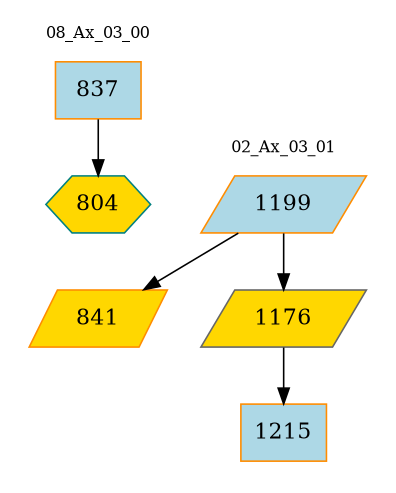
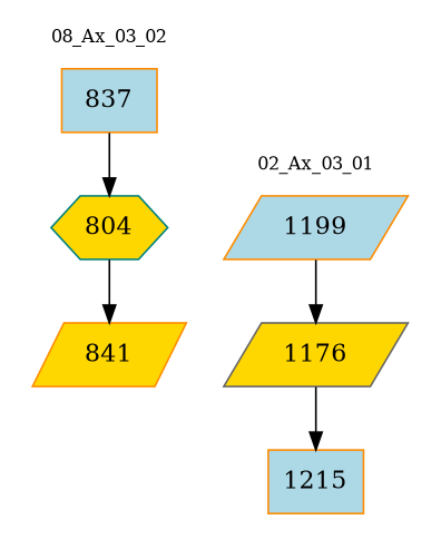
  digraph {
    node [color=darkorange fillcolor=lightblue shape=parallelogram style=filled]
    edge [color=black]
    n1 [label=837 shape=box]
    n2 [color=teal fillcolor=gold label=804 shape=hexagon]
    n3 [fillcolor=gold label=841]
    n4 [label=1199]
    n5 [color=gray40 fillcolor=gold label=1176]
    n6 [label=1215 shape=box]
    subgraph cluster_1 {
      color=white
      fontsize=10
-     label="08_Ax_03_00"
+     label="08_Ax_03_02"
      n1
      n2
      n3
    }
    subgraph cluster_2 {
      color=white
      fontsize=10
      label="02_Ax_03_01"
      n4
      n5
      n6
    }
    n1 -> n2
-   n4 -> n3
+   n2 -> n3
    n4 -> n5
    n5 -> n6
  }
